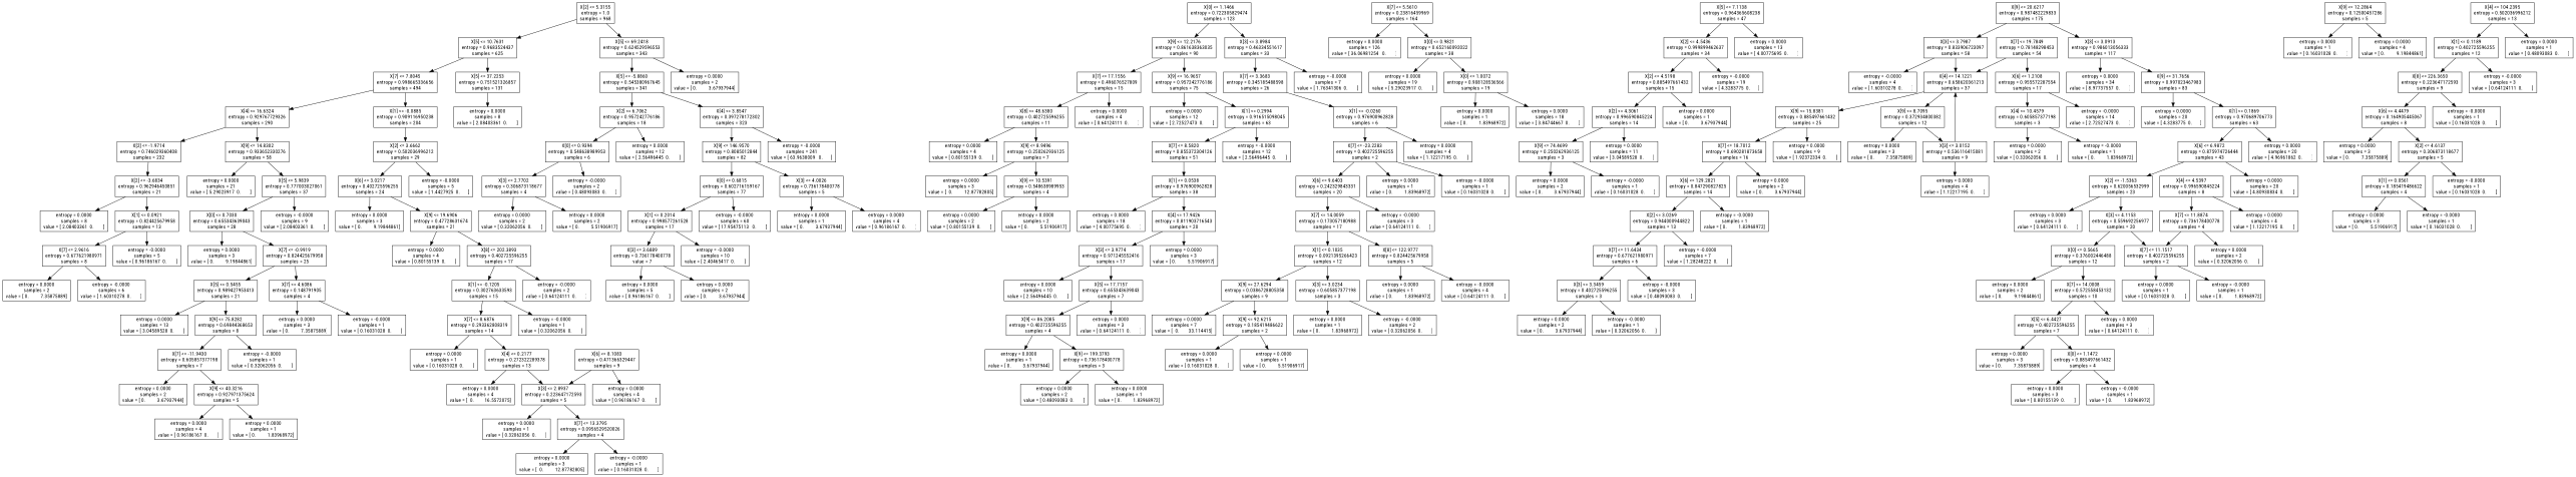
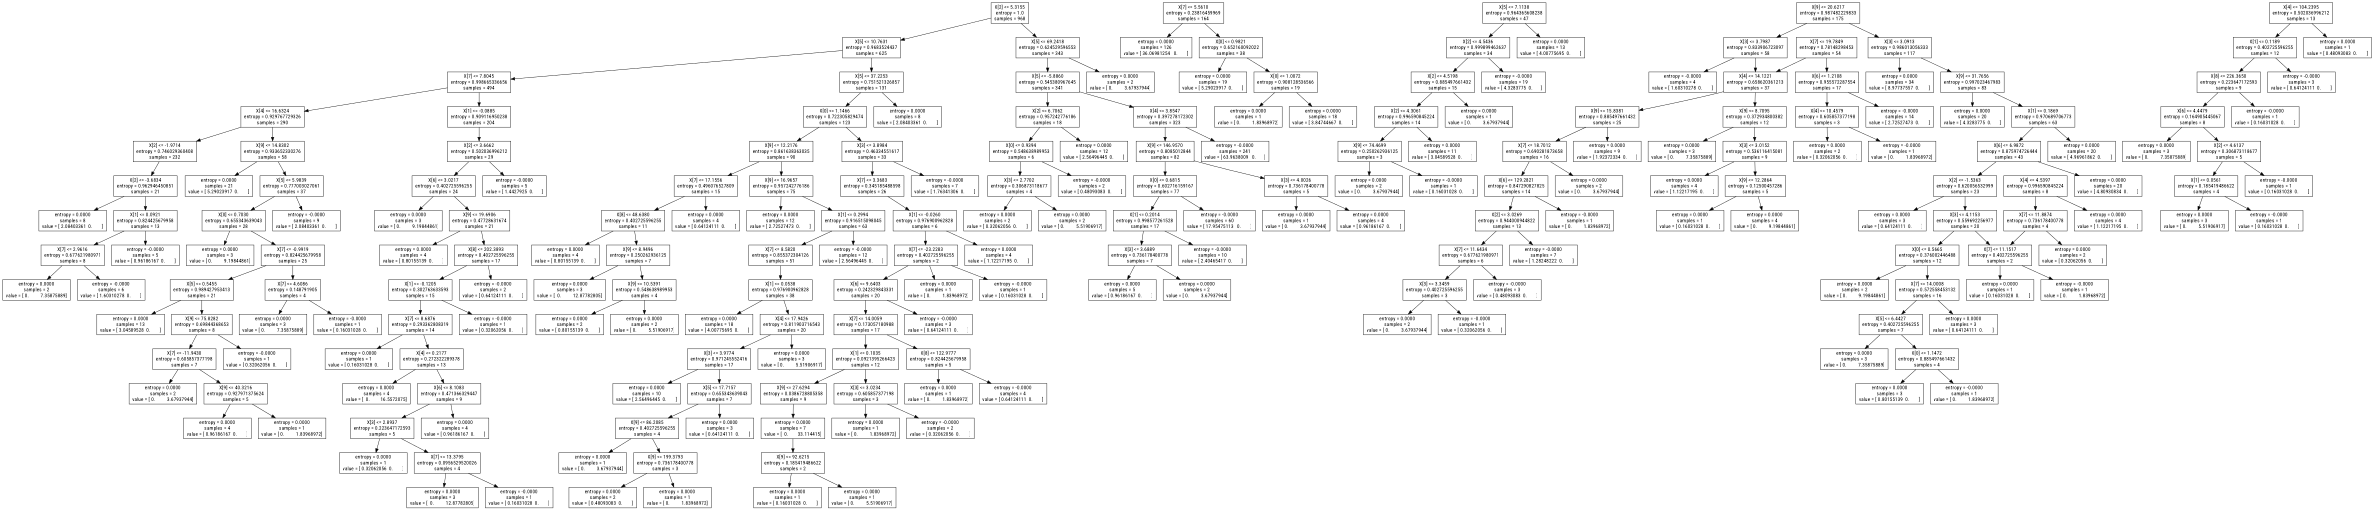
  digraph {
    fontname="Roboto Condensed"
    node [fontname="Roboto Condensed" shape=box]
    edge [fontname="Roboto Condensed"]
    n1 [label="X[2] <= 5.3155\nentropy = 1.0\nsamples = 968"]
    n2 [label="X[5] <= 10.7631\nentropy = 0.9683524437\nsamples = 625"]
    n3 [label="X[5] <= 69.2418\nentropy = 0.624529596553\nsamples = 343"]
    n4 [label="X[7] <= 7.8045\nentropy = 0.998665336656\nsamples = 494"]
    n5 [label="X[5] <= 37.2253\nentropy = 0.751521326857\nsamples = 131"]
    n6 [label="X[5] <= -5.8860\nentropy = 0.545380967645\nsamples = 341"]
    n7 [label="entropy = 0.0000\nsamples = 2\nvalue = [ 0.          3.67937944]"]
    n8 [label="X[4] <= 16.6324\nentropy = 0.929767729326\nsamples = 290"]
    n9 [label="X[1] <= -0.0885\nentropy = 0.909116950238\nsamples = 204"]
    n10 [label="X[0] <= 1.1466\nentropy = 0.722305829474\nsamples = 123"]
    n11 [label="entropy = 0.0000\nsamples = 8\nvalue = [ 2.08403361  0.        ]"]
    n12 [label="X[2] <= -1.9714\nentropy = 0.746029360408\nsamples = 232"]
    n13 [label="X[9] <= 14.8302\nentropy = 0.933652330276\nsamples = 58"]
    n14 [label="X[2] <= 3.6662\nentropy = 0.502036996212\nsamples = 29"]
    n15 [label="X[2] <= -3.6834\nentropy = 0.962946450851\nsamples = 21"]
    n16 [label="entropy = 0.0000\nsamples = 21\nvalue = [ 5.29023917  0.        ]"]
    n17 [label="X[5] <= 5.9839\nentropy = 0.777003027061\nsamples = 37"]
    n18 [label="entropy = 0.0000\nsamples = 8\nvalue = [ 2.08403361  0.        ]"]
    n19 [label="X[1] <= 0.0921\nentropy = 0.824425679958\nsamples = 13"]
    n20 [label="X[7] <= 2.9616\nentropy = 0.677621980971\nsamples = 8"]
    n21 [label="entropy = -0.0000\nsamples = 5\nvalue = [ 0.96186167  0.        ]"]
    n22 [label="entropy = 0.0000\nsamples = 2\nvalue = [ 0.          7.35875889]"]
    n23 [label="entropy = -0.0000\nsamples = 6\nvalue = [ 1.60310278  0.        ]"]
    n24 [label="X[7] <= 5.5610\nentropy = 0.23816459969\nsamples = 164"]
    n25 [label="entropy = 0.0000\nsamples = 126\nvalue = [ 36.06981254   0.        ]"]
    n26 [label="X[0] <= 0.9821\nentropy = 0.652160092022\nsamples = 38"]
    n27 [label="X[5] <= 7.1138\nentropy = 0.964365608238\nsamples = 47"]
    n28 [label="X[2] <= 4.5436\nentropy = 0.999899462637\nsamples = 34"]
    n29 [label="entropy = 0.0000\nsamples = 13\nvalue = [ 4.00775695  0.        ]"]
    n30 [label="entropy = 0.0000\nsamples = 19\nvalue = [ 5.29023917  0.        ]"]
    n31 [label="X[0] <= 1.0072\nentropy = 0.908128536566\nsamples = 19"]
    n32 [label="entropy = 0.0000\nsamples = 1\nvalue = [ 0.          1.83968972]"]
    n33 [label="entropy = 0.0000\nsamples = 18\nvalue = [ 3.84744667  0.        ]"]
    n34 [label="X[2] <= 4.5198\nentropy = 0.885497661432\nsamples = 15"]
    n35 [label="entropy = -0.0000\nsamples = 19\nvalue = [ 4.3283775  0.       ]"]
    n36 [label="X[2] <= 4.3061\nentropy = 0.996590845224\nsamples = 14"]
    n37 [label="entropy = 0.0000\nsamples = 1\nvalue = [ 0.          3.67937944]"]
    n38 [label="X[9] <= 74.4699\nentropy = 0.250262936125\nsamples = 3"]
    n39 [label="entropy = 0.0000\nsamples = 11\nvalue = [ 3.04589528  0.        ]"]
    n40 [label="entropy = 0.0000\nsamples = 2\nvalue = [ 0.          3.67937944]"]
    n41 [label="entropy = -0.0000\nsamples = 1\nvalue = [ 0.16031028  0.        ]"]
    n42 [label="X[0] <= 0.7030\nentropy = 0.655343639043\nsamples = 28"]
    n43 [label="entropy = -0.0000\nsamples = 9\nvalue = [ 2.08403361  0.        ]"]
    n44 [label="entropy = 0.0000\nsamples = 3\nvalue = [ 0.          9.19844861]"]
    n45 [label="X[7] <= -0.9919\nentropy = 0.824425679958\nsamples = 25"]
    n46 [label="X[5] <= 0.5455\nentropy = 0.989427953413\nsamples = 21"]
    n47 [label="X[7] <= 4.6086\nentropy = 0.148791905\nsamples = 4"]
    n48 [label="entropy = 0.0000\nsamples = 13\nvalue = [ 3.04589528  0.        ]"]
    n49 [label="X[9] <= 75.8282\nentropy = 0.69844368653\nsamples = 8"]
    n50 [label="entropy = 0.0000\nsamples = 3\nvalue = [ 0.          7.35875889]"]
    n51 [label="entropy = -0.0000\nsamples = 1\nvalue = [ 0.16031028  0.        ]"]
    n52 [label="X[7] <= -11.9430\nentropy = 0.605857377198\nsamples = 7"]
    n53 [label="entropy = -0.0000\nsamples = 1\nvalue = [ 0.32062056  0.        ]"]
    n54 [label="entropy = 0.0000\nsamples = 2\nvalue = [ 0.          3.67937944]"]
    n55 [label="X[9] <= 40.3216\nentropy = 0.927971375624\nsamples = 5"]
    n56 [label="entropy = 0.0000\nsamples = 4\nvalue = [ 0.96186167  0.        ]"]
    n57 [label="entropy = 0.0000\nsamples = 1\nvalue = [ 0.          1.83968972]"]
    n58 [label="X[6] <= 3.0217\nentropy = 0.402725596255\nsamples = 24"]
    n59 [label="entropy = -0.0000\nsamples = 5\nvalue = [ 1.4427925  0.       ]"]
    n60 [label="X[9] <= 20.6217\nentropy = 0.987482229833\nsamples = 175"]
    n61 [label="X[3] <= 3.7987\nentropy = 0.833906723097\nsamples = 58"]
    n62 [label="X[3] <= 3.0913\nentropy = 0.986013056333\nsamples = 117"]
    n63 [label="entropy = 0.0000\nsamples = 3\nvalue = [ 0.          9.19844861]"]
    n64 [label="X[9] <= 19.6906\nentropy = 0.47728631674\nsamples = 21"]
    n65 [label="entropy = 0.0000\nsamples = 4\nvalue = [ 0.80155139  0.        ]"]
    n66 [label="X[8] <= 202.3893\nentropy = 0.402725596255\nsamples = 17"]
    n67 [label="X[1] <= -0.1205\nentropy = 0.302763633593\nsamples = 15"]
    n68 [label="entropy = -0.0000\nsamples = 2\nvalue = [ 0.64124111  0.        ]"]
    n69 [label="X[7] <= 8.6876\nentropy = 0.293362808319\nsamples = 14"]
    n70 [label="entropy = -0.0000\nsamples = 1\nvalue = [ 0.32062056  0.        ]"]
    n71 [label="entropy = 0.0000\nsamples = 1\nvalue = [ 0.16031028  0.        ]"]
    n72 [label="X[4] <= 0.2177\nentropy = 0.272322289378\nsamples = 13"]
    n73 [label="entropy = 0.0000\nsamples = 4\nvalue = [  0.         16.5572075]"]
    n74 [label="X[6] <= 8.1083\nentropy = 0.471366329447\nsamples = 9"]
    n75 [label="X[3] <= 2.8937\nentropy = 0.223647172593\nsamples = 5"]
    n76 [label="entropy = 0.0000\nsamples = 4\nvalue = [ 0.96186167  0.        ]"]
    n77 [label="entropy = 0.0000\nsamples = 1\nvalue = [ 0.32062056  0.        ]"]
    n78 [label="X[7] <= 13.3795\nentropy = 0.0956529520026\nsamples = 4"]
    n79 [label="entropy = 0.0000\nsamples = 3\nvalue = [  0.          12.87782805]"]
    n80 [label="entropy = -0.0000\nsamples = 1\nvalue = [ 0.16031028  0.        ]"]
    n81 [label="entropy = -0.0000\nsamples = 4\nvalue = [ 1.60310278  0.        ]"]
    n82 [label="X[4] <= 14.1221\nentropy = 0.658620361213\nsamples = 37"]
    n83 [label="entropy = 0.0000\nsamples = 34\nvalue = [ 8.97737557  0.        ]"]
    n84 [label="X[9] <= 31.7656\nentropy = 0.997023467983\nsamples = 83"]
    n85 [label="X[7] <= 19.7849\nentropy = 0.78148298453\nsamples = 54"]
    n86 [label="X[6] <= 1.2108\nentropy = 0.955572287554\nsamples = 17"]
    n87 [label="X[9] <= 15.8381\nentropy = 0.885497661432\nsamples = 25"]
    n88 [label="X[9] <= 8.7095\nentropy = 0.372934800382\nsamples = 12"]
    n89 [label="X[4] <= 10.4579\nentropy = 0.605857377198\nsamples = 3"]
    n90 [label="entropy = -0.0000\nsamples = 14\nvalue = [ 2.72527473  0.        ]"]
    n91 [label="X[7] <= 18.7012\nentropy = 0.690281873658\nsamples = 16"]
    n92 [label="entropy = 0.0000\nsamples = 9\nvalue = [ 1.92372334  0.        ]"]
    n93 [label="entropy = 0.0000\nsamples = 3\nvalue = [ 0.          7.35875889]"]
    n94 [label="X[3] <= 3.0152\nentropy = 0.536116415081\nsamples = 9"]
    n95 [label="X[6] <= 129.2821\nentropy = 0.847290827825\nsamples = 14"]
    n96 [label="entropy = 0.0000\nsamples = 2\nvalue = [ 0.          3.67937944]"]
    n97 [label="X[2] <= 3.0269\nentropy = 0.944000944822\nsamples = 13"]
    n98 [label="entropy = -0.0000\nsamples = 1\nvalue = [ 0.          1.83968972]"]
    n99 [label="X[7] <= 11.6434\nentropy = 0.677621980971\nsamples = 6"]
    n100 [label="entropy = -0.0000\nsamples = 7\nvalue = [ 1.28248222  0.        ]"]
    n101 [label="X[3] <= 3.3459\nentropy = 0.402725596255\nsamples = 3"]
    n102 [label="entropy = -0.0000\nsamples = 3\nvalue = [ 0.48093083  0.        ]"]
    n103 [label="entropy = 0.0000\nsamples = 2\nvalue = [ 0.          3.67937944]"]
    n104 [label="entropy = -0.0000\nsamples = 1\nvalue = [ 0.32062056  0.        ]"]
    n105 [label="entropy = 0.0000\nsamples = 4\nvalue = [ 1.12217195  0.        ]"]
    n106 [label="X[9] <= 12.2864\nentropy = 0.12500457286\nsamples = 5"]
    n107 [label="entropy = 0.0000\nsamples = 1\nvalue = [ 0.16031028  0.        ]"]
    n108 [label="entropy = 0.0000\nsamples = 4\nvalue = [ 0.          9.19844861]"]
    n109 [label="entropy = 0.0000\nsamples = 2\nvalue = [ 0.32062056  0.        ]"]
    n110 [label="entropy = -0.0000\nsamples = 1\nvalue = [ 0.          1.83968972]"]
    n111 [label="entropy = 0.0000\nsamples = 20\nvalue = [ 4.3283775  0.       ]"]
    n112 [label="X[1] <= 0.1869\nentropy = 0.970689706773\nsamples = 63"]
    n113 [label="X[6] <= 6.9872\nentropy = 0.875974726444\nsamples = 43"]
    n114 [label="entropy = 0.0000\nsamples = 20\nvalue = [ 4.96961862  0.        ]"]
    n115 [label="X[2] <= -1.5363\nentropy = 0.620056532999\nsamples = 23"]
    n116 [label="entropy = 0.0000\nsamples = 20\nvalue = [ 4.80930834  0.        ]"]
    n117 [label="entropy = 0.0000\nsamples = 3\nvalue = [ 0.64124111  0.        ]"]
    n118 [label="X[3] <= 4.1153\nentropy = 0.559692256977\nsamples = 20"]
    n119 [label="X[0] <= 0.5665\nentropy = 0.376002446488\nsamples = 12"]
    n120 [label="X[7] <= 11.1517\nentropy = 0.402725596255\nsamples = 2"]
    n121 [label="entropy = 0.0000\nsamples = 2\nvalue = [ 0.          9.19844861]"]
-   n122 [label="X[7] <= 14.0008\nentropy = 0.572558453132\nsamples = 10"]
+   n122 [label="X[7] <= 14.0008\nentropy = 0.572558453132\nsamples = 16"]
    n123 [label="X[4] <= 4.5397\nentropy = 0.996590845224\nsamples = 8"]
    n124 [label="X[7] <= 11.8874\nentropy = 0.736178400778\nsamples = 4"]
    n125 [label="entropy = 0.0000\nsamples = 4\nvalue = [ 1.12217195  0.        ]"]
    n126 [label="X[5] <= 6.4427\nentropy = 0.402725596255\nsamples = 7"]
    n127 [label="entropy = 0.0000\nsamples = 3\nvalue = [ 0.64124111  0.        ]"]
    n128 [label="entropy = 0.0000\nsamples = 3\nvalue = [ 0.          7.35875889]"]
    n129 [label="X[0] <= 1.1472\nentropy = 0.885497661432\nsamples = 4"]
    n130 [label="entropy = 0.0000\nsamples = 3\nvalue = [ 0.80155139  0.        ]"]
    n131 [label="entropy = -0.0000\nsamples = 1\nvalue = [ 0.          1.83968972]"]
    n132 [label="entropy = 0.0000\nsamples = 2\nvalue = [ 0.32062056  0.        ]"]
    n133 [label="entropy = 0.0000\nsamples = 1\nvalue = [ 0.16031028  0.        ]"]
    n134 [label="entropy = -0.0000\nsamples = 1\nvalue = [ 0.          1.83968972]"]
    n135 [label="X[9] <= 12.2176\nentropy = 0.861638363035\nsamples = 90"]
    n136 [label="X[3] <= 3.8984\nentropy = 0.46334551617\nsamples = 33"]
    n137 [label="X[7] <= 17.1556\nentropy = 0.496076527809\nsamples = 15"]
    n138 [label="X[9] <= 16.9657\nentropy = 0.957242776186\nsamples = 75"]
    n139 [label="X[7] <= 3.3683\nentropy = 0.345185488598\nsamples = 26"]
    n140 [label="entropy = -0.0000\nsamples = 7\nvalue = [ 1.76341306  0.        ]"]
    n141 [label="X[8] <= 48.6380\nentropy = 0.402725596255\nsamples = 11"]
    n142 [label="entropy = 0.0000\nsamples = 4\nvalue = [ 0.64124111  0.        ]"]
    n143 [label="entropy = 0.0000\nsamples = 12\nvalue = [ 2.72527473  0.        ]"]
    n144 [label="X[1] <= 0.2994\nentropy = 0.916515098045\nsamples = 63"]
    n145 [label="entropy = 0.0000\nsamples = 4\nvalue = [ 0.80155139  0.        ]"]
    n146 [label="X[9] <= 8.9496\nentropy = 0.250262936125\nsamples = 7"]
    n147 [label="entropy = 0.0000\nsamples = 3\nvalue = [  0.          12.87782805]"]
    n148 [label="X[9] <= 10.5391\nentropy = 0.548638989953\nsamples = 4"]
    n149 [label="entropy = 0.0000\nsamples = 2\nvalue = [ 0.80155139  0.        ]"]
    n150 [label="entropy = 0.0000\nsamples = 2\nvalue = [ 0.          5.51906917]"]
    n151 [label="X[7] <= 8.5820\nentropy = 0.855372304126\nsamples = 51"]
    n152 [label="entropy = -0.0000\nsamples = 12\nvalue = [ 2.56496445  0.        ]"]
    n153 [label="X[1] <= 0.0538\nentropy = 0.976900962828\nsamples = 38"]
    n154 [label="entropy = 0.0000\nsamples = 18\nvalue = [ 4.00775695  0.        ]"]
    n155 [label="X[4] <= 17.9426\nentropy = 0.811903716543\nsamples = 20"]
    n156 [label="X[4] <= 104.2395\nentropy = 0.502036996212\nsamples = 13"]
    n157 [label="X[1] <= 0.1189\nentropy = 0.402725596255\nsamples = 12"]
    n158 [label="entropy = 0.0000\nsamples = 1\nvalue = [ 0.48093083  0.        ]"]
    n159 [label="X[3] <= 3.9774\nentropy = 0.971245552416\nsamples = 17"]
    n160 [label="entropy = 0.0000\nsamples = 3\nvalue = [ 0.          5.51906917]"]
    n161 [label="entropy = 0.0000\nsamples = 10\nvalue = [ 2.56496445  0.        ]"]
    n162 [label="X[5] <= 17.7157\nentropy = 0.655343639043\nsamples = 7"]
    n163 [label="X[9] <= 86.2085\nentropy = 0.402725596255\nsamples = 4"]
    n164 [label="entropy = 0.0000\nsamples = 3\nvalue = [ 0.64124111  0.        ]"]
    n165 [label="entropy = 0.0000\nsamples = 1\nvalue = [ 0.          3.67937944]"]
    n166 [label="X[9] <= 199.3793\nentropy = 0.736178400778\nsamples = 3"]
    n167 [label="entropy = 0.0000\nsamples = 2\nvalue = [ 0.48093083  0.        ]"]
    n168 [label="entropy = 0.0000\nsamples = 1\nvalue = [ 0.          1.83968972]"]
    n169 [label="X[8] <= 226.3650\nentropy = 0.223647172593\nsamples = 9"]
    n170 [label="entropy = -0.0000\nsamples = 3\nvalue = [ 0.64124111  0.        ]"]
    n171 [label="X[6] <= 4.4479\nentropy = 0.164905445067\nsamples = 8"]
    n172 [label="entropy = -0.0000\nsamples = 1\nvalue = [ 0.16031028  0.        ]"]
    n173 [label="entropy = 0.0000\nsamples = 3\nvalue = [ 0.          7.35875889]"]
    n174 [label="X[2] <= 4.6137\nentropy = 0.306873118677\nsamples = 5"]
    n175 [label="X[1] <= 0.0561\nentropy = 0.185419486622\nsamples = 4"]
    n176 [label="entropy = -0.0000\nsamples = 1\nvalue = [ 0.16031028  0.        ]"]
    n177 [label="entropy = 0.0000\nsamples = 3\nvalue = [ 0.          5.51906917]"]
    n178 [label="entropy = -0.0000\nsamples = 1\nvalue = [ 0.16031028  0.        ]"]
    n179 [label="X[1] <= -0.0260\nentropy = 0.976900962828\nsamples = 6"]
    n180 [label="X[7] <= -23.2283\nentropy = 0.402725596255\nsamples = 2"]
    n181 [label="entropy = 0.0000\nsamples = 4\nvalue = [ 1.12217195  0.        ]"]
    n182 [label="X[6] <= 9.6403\nentropy = 0.242329843331\nsamples = 20"]
    n183 [label="X[7] <= 14.0059\nentropy = 0.173057180988\nsamples = 17"]
    n184 [label="entropy = -0.0000\nsamples = 3\nvalue = [ 0.64124111  0.        ]"]
    n185 [label="entropy = 0.0000\nsamples = 1\nvalue = [ 0.          1.83968972]"]
    n186 [label="entropy = -0.0000\nsamples = 1\nvalue = [ 0.16031028  0.        ]"]
    n187 [label="X[1] <= 0.1035\nentropy = 0.0921395266423\nsamples = 12"]
    n188 [label="X[8] <= 122.9777\nentropy = 0.824425679958\nsamples = 5"]
    n189 [label="X[9] <= 27.6294\nentropy = 0.0386728805358\nsamples = 9"]
    n190 [label="X[3] <= 3.0234\nentropy = 0.605857377198\nsamples = 3"]
    n191 [label="entropy = 0.0000\nsamples = 1\nvalue = [ 0.          1.83968972]"]
    n192 [label="entropy = -0.0000\nsamples = 4\nvalue = [ 0.64124111  0.        ]"]
    n193 [label="entropy = 0.0000\nsamples = 7\nvalue = [  0.        33.114415]"]
    n194 [label="X[9] <= 92.6215\nentropy = 0.185419486622\nsamples = 2"]
    n195 [label="entropy = 0.0000\nsamples = 1\nvalue = [ 0.          1.83968972]"]
    n196 [label="entropy = -0.0000\nsamples = 2\nvalue = [ 0.32062056  0.        ]"]
    n197 [label="entropy = 0.0000\nsamples = 1\nvalue = [ 0.16031028  0.        ]"]
    n198 [label="entropy = 0.0000\nsamples = 1\nvalue = [ 0.          5.51906917]"]
    n199 [label="X[2] <= 6.7062\nentropy = 0.957242776186\nsamples = 18"]
    n200 [label="X[4] <= 3.8547\nentropy = 0.397278172302\nsamples = 323"]
    n201 [label="X[0] <= 0.9394\nentropy = 0.548638989953\nsamples = 6"]
    n202 [label="entropy = 0.0000\nsamples = 12\nvalue = [ 2.56496445  0.        ]"]
    n203 [label="X[9] <= 146.9570\nentropy = 0.8085012844\nsamples = 82"]
    n204 [label="entropy = -0.0000\nsamples = 241\nvalue = [ 63.9638009   0.       ]"]
    n205 [label="X[3] <= 2.7702\nentropy = 0.306873118677\nsamples = 4"]
    n206 [label="entropy = -0.0000\nsamples = 2\nvalue = [ 0.48093083  0.        ]"]
    n207 [label="entropy = 0.0000\nsamples = 2\nvalue = [ 0.32062056  0.        ]"]
    n208 [label="entropy = 0.0000\nsamples = 2\nvalue = [ 0.          5.51906917]"]
    n209 [label="X[0] <= 0.6815\nentropy = 0.602716159167\nsamples = 77"]
    n210 [label="X[3] <= 4.0026\nentropy = 0.736178400778\nsamples = 5"]
    n211 [label="X[1] <= 0.2014\nentropy = 0.998577261528\nsamples = 17"]
    n212 [label="entropy = -0.0000\nsamples = 60\nvalue = [ 17.95475113   0.        ]"]
    n213 [label="entropy = 0.0000\nsamples = 1\nvalue = [ 0.          3.67937944]"]
    n214 [label="entropy = 0.0000\nsamples = 4\nvalue = [ 0.96186167  0.        ]"]
-   n215 [label="X[3] <= 3.6889\nentropy = 0.736178400778\nvalue = 7"]
+   n215 [label="X[3] <= 3.6889\nentropy = 0.736178400778\nsamples = 7"]
    n216 [label="entropy = -0.0000\nsamples = 10\nvalue = [ 2.40465417  0.        ]"]
    n217 [label="entropy = 0.0000\nsamples = 5\nvalue = [ 0.96186167  0.        ]"]
    n218 [label="entropy = 0.0000\nsamples = 2\nvalue = [ 0.          3.67937944]"]
    n1 -> n2
    n1 -> n3
    n2 -> n4
    n2 -> n5
    n3 -> n6
    n3 -> n7
    n4 -> n8
    n4 -> n9
+   n5 -> n10
    n5 -> n11
    n6 -> n199
    n6 -> n200
    n8 -> n12
    n8 -> n13
    n9 -> n14
    n10 -> n135
    n10 -> n136
    n12 -> n15
    n13 -> n16
    n13 -> n17
    n14 -> n58
    n14 -> n59
    n15 -> n18
    n15 -> n19
    n17 -> n42
    n17 -> n43
    n19 -> n20
    n19 -> n21
    n20 -> n22
    n20 -> n23
    n24 -> n25
    n24 -> n26
    n26 -> n30
    n26 -> n31
    n27 -> n28
    n27 -> n29
    n28 -> n34
    n28 -> n35
    n31 -> n32
    n31 -> n33
    n34 -> n36
    n34 -> n37
    n36 -> n38
    n36 -> n39
    n38 -> n40
    n38 -> n41
    n42 -> n44
    n42 -> n45
    n45 -> n46
    n45 -> n47
    n46 -> n48
    n46 -> n49
    n47 -> n50
    n47 -> n51
    n49 -> n52
    n49 -> n53
    n52 -> n54
    n52 -> n55
    n55 -> n56
    n55 -> n57
    n58 -> n63
    n58 -> n64
    n60 -> n61
    n60 -> n62
    n61 -> n81
    n61 -> n82
    n62 -> n83
    n62 -> n84
    n64 -> n65
    n64 -> n66
    n66 -> n67
    n66 -> n68
    n67 -> n69
    n67 -> n70
    n69 -> n71
    n69 -> n72
    n72 -> n73
-   n72 -> n75
+   n72 -> n74
    n74 -> n75
    n74 -> n76
    n75 -> n77
    n75 -> n78
    n78 -> n79
    n78 -> n80
    n82 -> n87
    n82 -> n88
    n84 -> n111
    n84 -> n112
    n85 -> n82
    n85 -> n86
    n86 -> n89
    n86 -> n90
    n87 -> n91
    n87 -> n92
    n88 -> n93
    n88 -> n94
    n89 -> n109
    n89 -> n110
    n91 -> n95
    n91 -> n96
    n94 -> n105
-   n94 -> n82
+   n94 -> n106
    n95 -> n97
    n95 -> n98
    n97 -> n99
    n97 -> n100
    n99 -> n101
    n99 -> n102
    n101 -> n103
    n101 -> n104
    n106 -> n107
    n106 -> n108
    n112 -> n113
    n112 -> n114
    n113 -> n115
    n113 -> n116
    n115 -> n117
    n115 -> n118
    n118 -> n119
    n118 -> n120
    n119 -> n121
    n119 -> n122
    n120 -> n133
    n120 -> n134
    n122 -> n126
    n122 -> n127
    n123 -> n124
    n123 -> n125
    n124 -> n120
    n124 -> n132
    n126 -> n128
    n126 -> n129
    n129 -> n130
    n129 -> n131
    n135 -> n137
    n135 -> n138
    n136 -> n139
    n136 -> n140
    n137 -> n141
    n137 -> n142
    n138 -> n143
    n138 -> n144
    n139 -> n179
    n141 -> n145
    n141 -> n146
    n144 -> n151
    n144 -> n152
    n146 -> n147
    n146 -> n148
    n148 -> n149
    n148 -> n150
    n151 -> n153
    n153 -> n154
    n153 -> n155
    n155 -> n159
    n155 -> n160
    n156 -> n157
    n156 -> n158
    n157 -> n169
    n157 -> n170
    n159 -> n161
    n159 -> n162
    n162 -> n163
    n162 -> n164
    n163 -> n165
    n163 -> n166
    n166 -> n167
    n166 -> n168
    n169 -> n171
    n169 -> n172
    n171 -> n173
    n171 -> n174
    n174 -> n175
    n174 -> n176
    n175 -> n177
    n175 -> n178
    n179 -> n180
    n179 -> n181
    n180 -> n182
    n180 -> n185
    n180 -> n186
    n182 -> n183
    n182 -> n184
    n183 -> n187
    n183 -> n188
    n187 -> n189
    n187 -> n190
    n188 -> n191
    n188 -> n192
    n189 -> n193
-   n189 -> n194
+   n193 -> n194
    n190 -> n195
    n190 -> n196
    n194 -> n197
    n194 -> n198
    n199 -> n201
    n199 -> n202
    n200 -> n203
    n200 -> n204
    n201 -> n205
    n201 -> n206
    n203 -> n209
    n203 -> n210
    n205 -> n207
    n205 -> n208
    n209 -> n211
    n209 -> n212
    n210 -> n213
    n210 -> n214
    n211 -> n215
    n211 -> n216
    n215 -> n217
    n215 -> n218
  }
